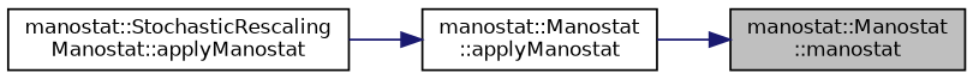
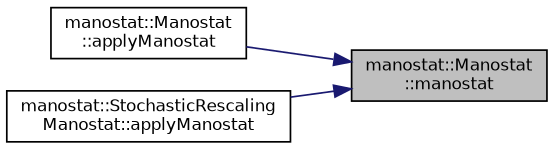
  digraph {
    rankdir=RL
    node [color=black fillcolor=white fontname=Helvetica fontsize=10 shape=record style=filled]
    edge [color=midnightblue dir=back fontname=Helvetica fontsize=10 labelfontname=Helvetica labelfontsize=10 style=solid]
    n1 [fillcolor=grey75 fontcolor=black height=0.2 label="manostat::Manostat\l::manostat" width=0.4]
    n2 [height=0.2 label="manostat::Manostat\l::applyManostat" width=0.4]
    n3 [height=0.2 label="manostat::StochasticRescaling\lManostat::applyManostat" width=0.4]
    n1 -> n2
-   n2 -> n3
+   n1 -> n3
  }
